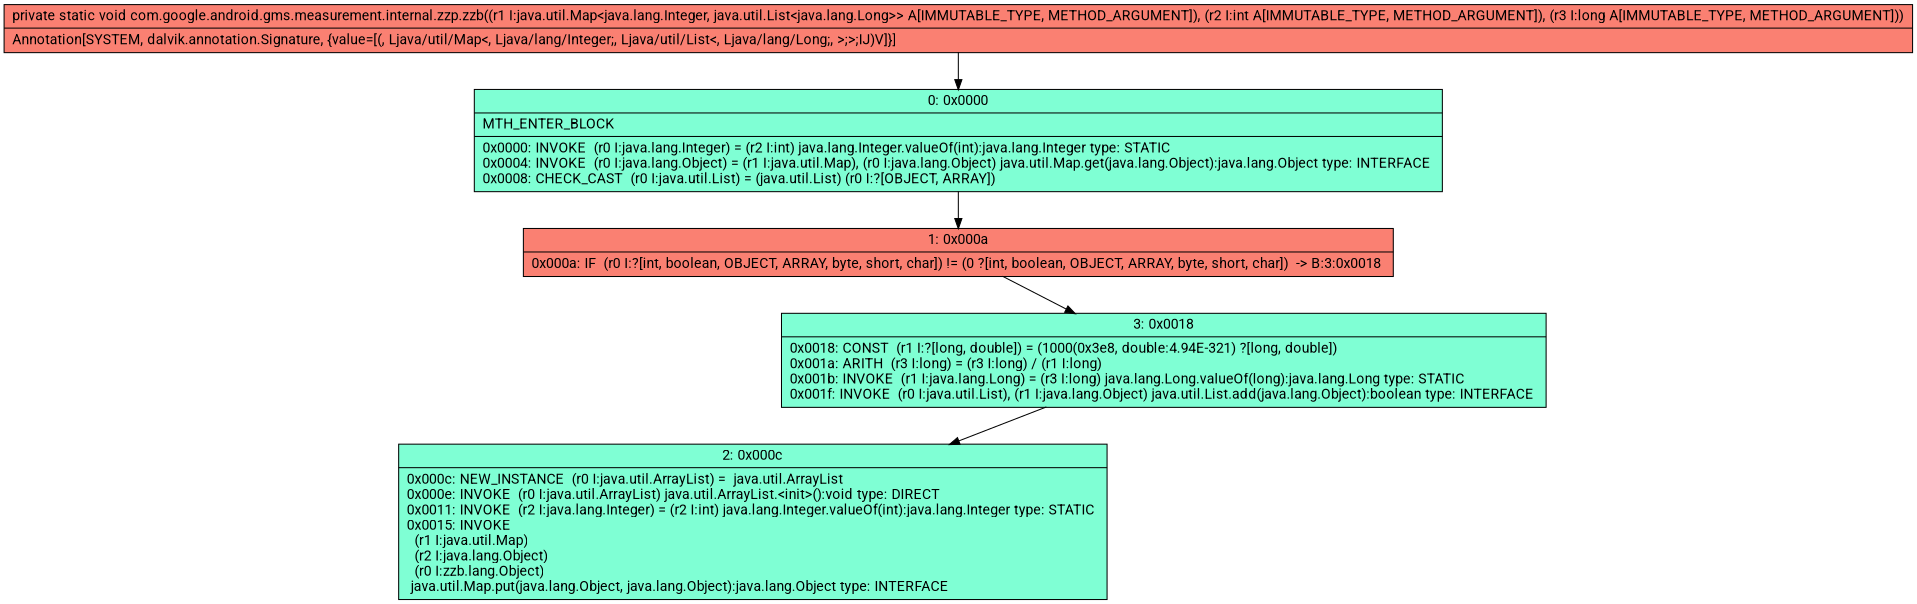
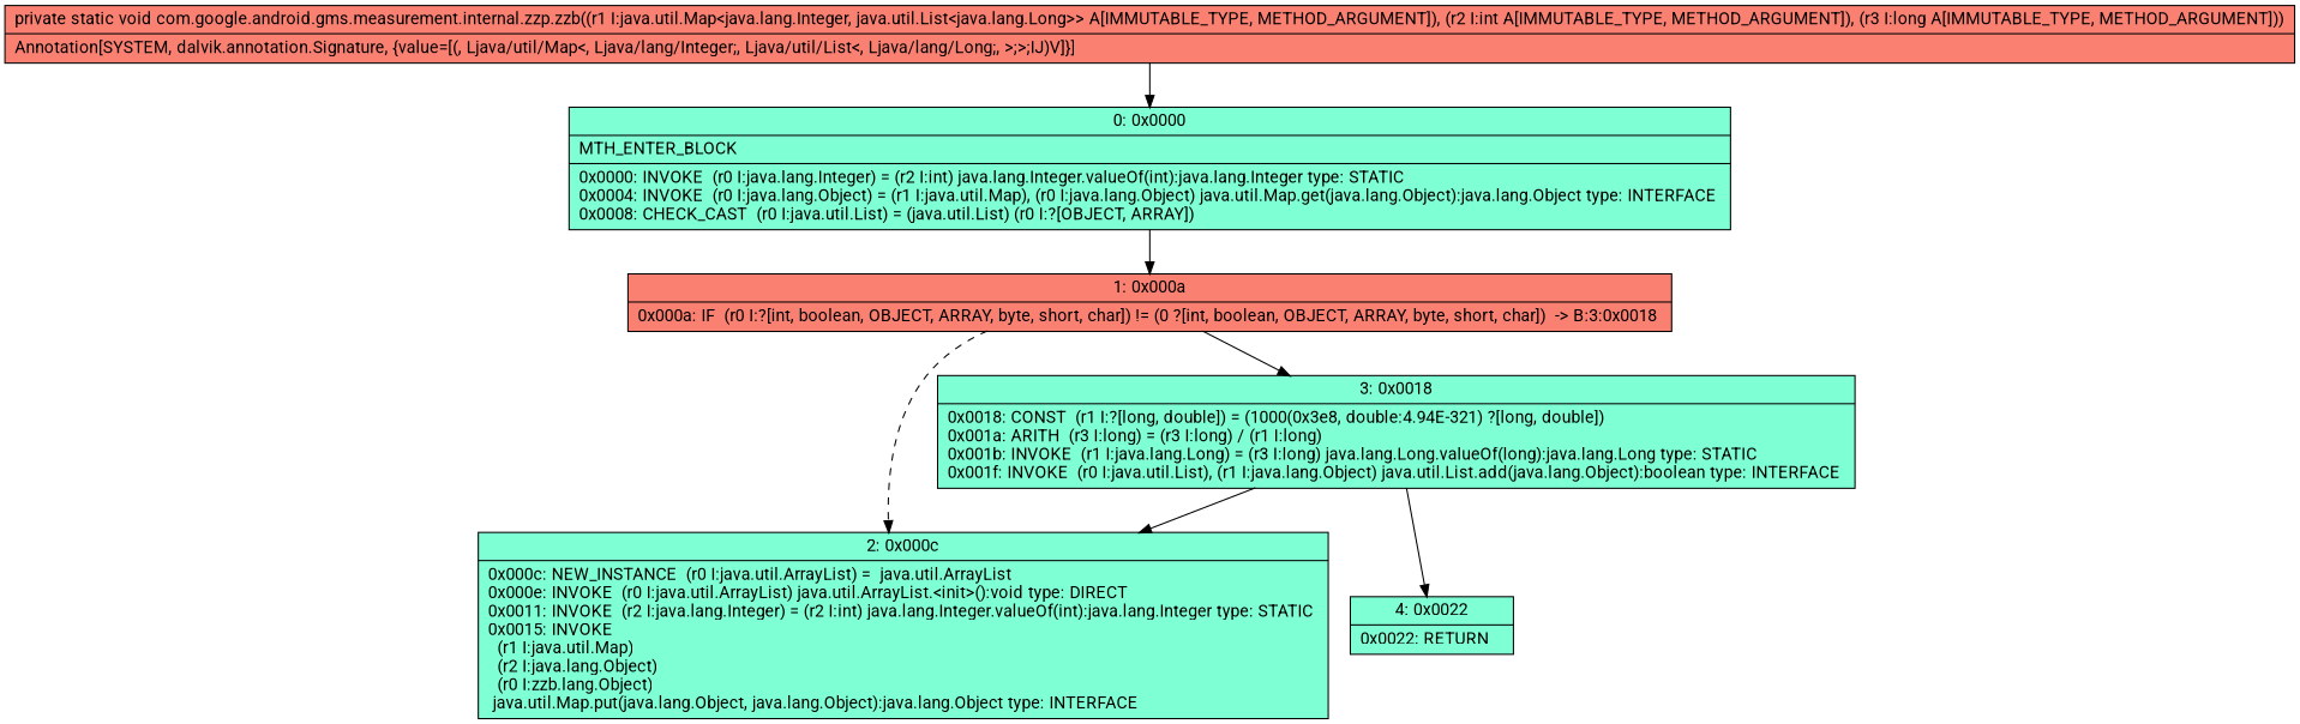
  digraph {
    fontname=Roboto
    node [fillcolor=aquamarine fontname=Roboto shape=record style=filled]
    edge [fontname=Roboto]
    n1 [label="{0\:\ 0x0000|MTH_ENTER_BLOCK\l|0x0000: INVOKE  (r0 I:java.lang.Integer) = (r2 I:int) java.lang.Integer.valueOf(int):java.lang.Integer type: STATIC \l0x0004: INVOKE  (r0 I:java.lang.Object) = (r1 I:java.util.Map), (r0 I:java.lang.Object) java.util.Map.get(java.lang.Object):java.lang.Object type: INTERFACE \l0x0008: CHECK_CAST  (r0 I:java.util.List) = (java.util.List) (r0 I:?[OBJECT, ARRAY]) \l}"]
    n2 [fillcolor=salmon label="{1\:\ 0x000a|0x000a: IF  (r0 I:?[int, boolean, OBJECT, ARRAY, byte, short, char]) != (0 ?[int, boolean, OBJECT, ARRAY, byte, short, char])  \-\> B:3:0x0018 \l}"]
    n3 [label="{2\:\ 0x000c|0x000c: NEW_INSTANCE  (r0 I:java.util.ArrayList) =  java.util.ArrayList \l0x000e: INVOKE  (r0 I:java.util.ArrayList) java.util.ArrayList.\<init\>():void type: DIRECT \l0x0011: INVOKE  (r2 I:java.lang.Integer) = (r2 I:int) java.lang.Integer.valueOf(int):java.lang.Integer type: STATIC \l0x0015: INVOKE  \l  (r1 I:java.util.Map)\l  (r2 I:java.lang.Object)\l  (r0 I:zzb.lang.Object)\l java.util.Map.put(java.lang.Object, java.lang.Object):java.lang.Object type: INTERFACE \l}"]
    n4 [label="{3\:\ 0x0018|0x0018: CONST  (r1 I:?[long, double]) = (1000(0x3e8, double:4.94E\-321) ?[long, double]) \l0x001a: ARITH  (r3 I:long) = (r3 I:long) \/ (r1 I:long) \l0x001b: INVOKE  (r1 I:java.lang.Long) = (r3 I:long) java.lang.Long.valueOf(long):java.lang.Long type: STATIC \l0x001f: INVOKE  (r0 I:java.util.List), (r1 I:java.lang.Object) java.util.List.add(java.lang.Object):boolean type: INTERFACE \l}"]
+   n5 [label="{4\:\ 0x0022|0x0022: RETURN   \l}"]
    n6 [fillcolor=salmon label="{private static void com.google.android.gms.measurement.internal.zzp.zzb((r1 I:java.util.Map\<java.lang.Integer, java.util.List\<java.lang.Long\>\> A[IMMUTABLE_TYPE, METHOD_ARGUMENT]), (r2 I:int A[IMMUTABLE_TYPE, METHOD_ARGUMENT]), (r3 I:long A[IMMUTABLE_TYPE, METHOD_ARGUMENT]))  | Annotation[SYSTEM, dalvik.annotation.Signature, \{value=[(, Ljava\/util\/Map\<, Ljava\/lang\/Integer;, Ljava\/util\/List\<, Ljava\/lang\/Long;, \>;\>;IJ)V]\}]\l}"]
    n1 -> n2
+   n2 -> n3 [style=dashed]
    n2 -> n4
    n4 -> n3
+   n4 -> n5
    n6 -> n1
  }
